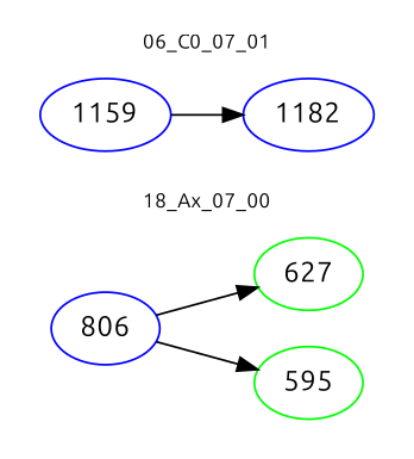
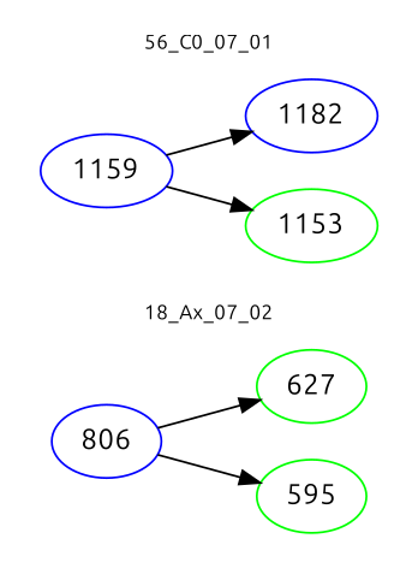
  digraph {
    fontname=Ubuntu
    rankdir=LR
    node [color=blue fontname=Ubuntu]
    edge [color=black fontname=Ubuntu]
    n1 [label=806]
    n2 [color=green label=595]
    n3 [color=green label=627]
    n4 [label=1159]
+   n5 [color=green label=1153]
    n6 [label=1182]
    subgraph cluster_1 {
      color=white
      fontsize=10
-     label="18_Ax_07_00"
+     label="18_Ax_07_02"
      n1
      n2
      n3
    }
    subgraph cluster_2 {
      color=white
      fontsize=10
-     label="06_C0_07_01"
+     label="56_C0_07_01"
      n4
+     n5
      n6
    }
    n1 -> n2
    n1 -> n3
+   n4 -> n5
    n4 -> n6
  }
